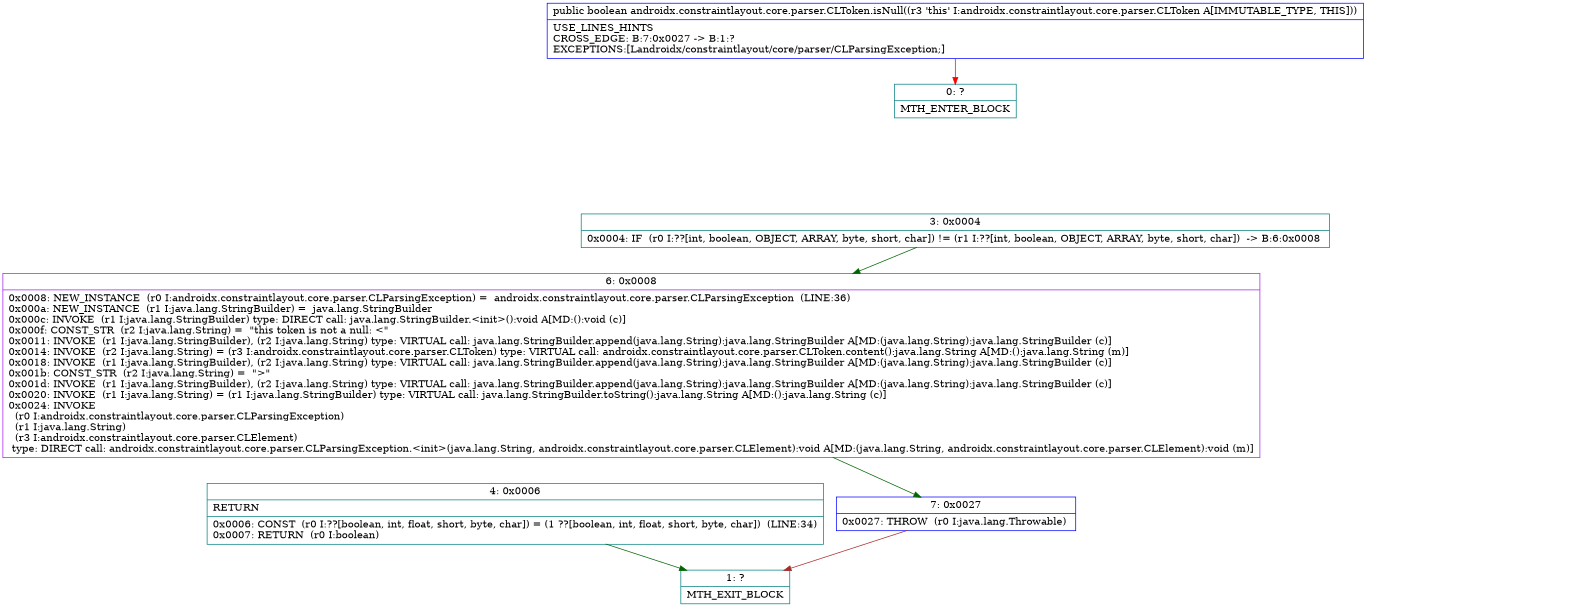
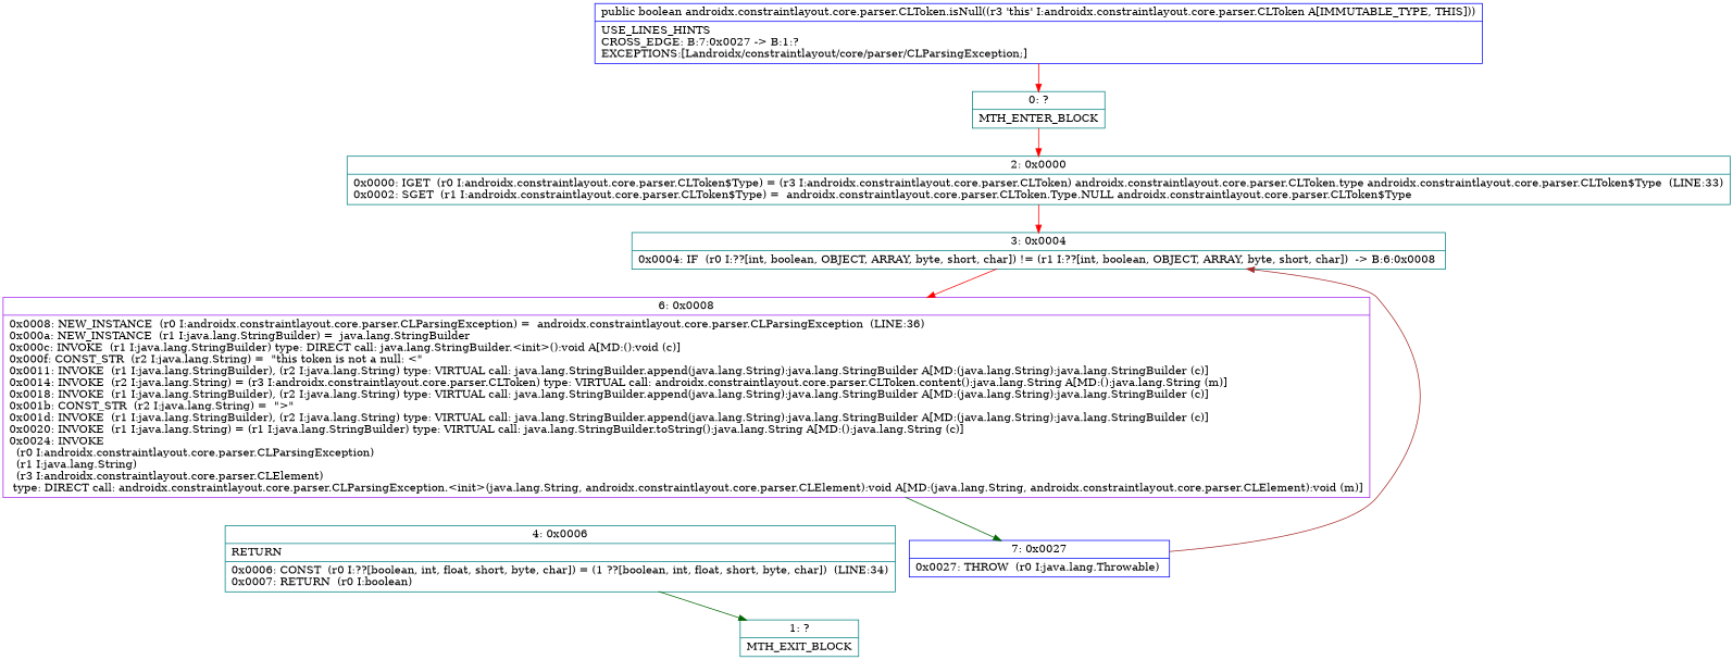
  digraph {
    node [color=teal shape=record]
    edge [color=red]
    n1 [label="{0\:\ ?|MTH_ENTER_BLOCK\l}"]
+   n2 [label="{2\:\ 0x0000|0x0000: IGET  (r0 I:androidx.constraintlayout.core.parser.CLToken$Type) = (r3 I:androidx.constraintlayout.core.parser.CLToken) androidx.constraintlayout.core.parser.CLToken.type androidx.constraintlayout.core.parser.CLToken$Type  (LINE:33)\l0x0002: SGET  (r1 I:androidx.constraintlayout.core.parser.CLToken$Type) =  androidx.constraintlayout.core.parser.CLToken.Type.NULL androidx.constraintlayout.core.parser.CLToken$Type \l}"]
    n3 [label="{3\:\ 0x0004|0x0004: IF  (r0 I:??[int, boolean, OBJECT, ARRAY, byte, short, char]) != (r1 I:??[int, boolean, OBJECT, ARRAY, byte, short, char])  \-\> B:6:0x0008 \l}"]
    n4 [color=purple label="{6\:\ 0x0008|0x0008: NEW_INSTANCE  (r0 I:androidx.constraintlayout.core.parser.CLParsingException) =  androidx.constraintlayout.core.parser.CLParsingException  (LINE:36)\l0x000a: NEW_INSTANCE  (r1 I:java.lang.StringBuilder) =  java.lang.StringBuilder \l0x000c: INVOKE  (r1 I:java.lang.StringBuilder) type: DIRECT call: java.lang.StringBuilder.\<init\>():void A[MD:():void (c)]\l0x000f: CONST_STR  (r2 I:java.lang.String) =  \"this token is not a null: \<\" \l0x0011: INVOKE  (r1 I:java.lang.StringBuilder), (r2 I:java.lang.String) type: VIRTUAL call: java.lang.StringBuilder.append(java.lang.String):java.lang.StringBuilder A[MD:(java.lang.String):java.lang.StringBuilder (c)]\l0x0014: INVOKE  (r2 I:java.lang.String) = (r3 I:androidx.constraintlayout.core.parser.CLToken) type: VIRTUAL call: androidx.constraintlayout.core.parser.CLToken.content():java.lang.String A[MD:():java.lang.String (m)]\l0x0018: INVOKE  (r1 I:java.lang.StringBuilder), (r2 I:java.lang.String) type: VIRTUAL call: java.lang.StringBuilder.append(java.lang.String):java.lang.StringBuilder A[MD:(java.lang.String):java.lang.StringBuilder (c)]\l0x001b: CONST_STR  (r2 I:java.lang.String) =  \"\>\" \l0x001d: INVOKE  (r1 I:java.lang.StringBuilder), (r2 I:java.lang.String) type: VIRTUAL call: java.lang.StringBuilder.append(java.lang.String):java.lang.StringBuilder A[MD:(java.lang.String):java.lang.StringBuilder (c)]\l0x0020: INVOKE  (r1 I:java.lang.String) = (r1 I:java.lang.StringBuilder) type: VIRTUAL call: java.lang.StringBuilder.toString():java.lang.String A[MD:():java.lang.String (c)]\l0x0024: INVOKE  \l  (r0 I:androidx.constraintlayout.core.parser.CLParsingException)\l  (r1 I:java.lang.String)\l  (r3 I:androidx.constraintlayout.core.parser.CLElement)\l type: DIRECT call: androidx.constraintlayout.core.parser.CLParsingException.\<init\>(java.lang.String, androidx.constraintlayout.core.parser.CLElement):void A[MD:(java.lang.String, androidx.constraintlayout.core.parser.CLElement):void (m)]\l}"]
    n5 [label="{4\:\ 0x0006|RETURN\l|0x0006: CONST  (r0 I:??[boolean, int, float, short, byte, char]) = (1 ??[boolean, int, float, short, byte, char])  (LINE:34)\l0x0007: RETURN  (r0 I:boolean) \l}"]
    n6 [label="{1\:\ ?|MTH_EXIT_BLOCK\l}"]
    n7 [color=blue label="{7\:\ 0x0027|0x0027: THROW  (r0 I:java.lang.Throwable) \l}"]
    n8 [color=blue label="{public boolean androidx.constraintlayout.core.parser.CLToken.isNull((r3 'this' I:androidx.constraintlayout.core.parser.CLToken A[IMMUTABLE_TYPE, THIS]))  | USE_LINES_HINTS\lCROSS_EDGE: B:7:0x0027 \-\> B:1:?\lEXCEPTIONS:[Landroidx\/constraintlayout\/core\/parser\/CLParsingException;]\l}"]
-   n3 -> n4 [color=darkgreen]
+   n1 -> n2
+   n2 -> n3
+   n3 -> n4
    n4 -> n7 [color=darkgreen]
    n5 -> n6 [color=darkgreen]
-   n7 -> n6 [color=brown]
+   n7 -> n3 [color=brown]
    n8 -> n1
  }
